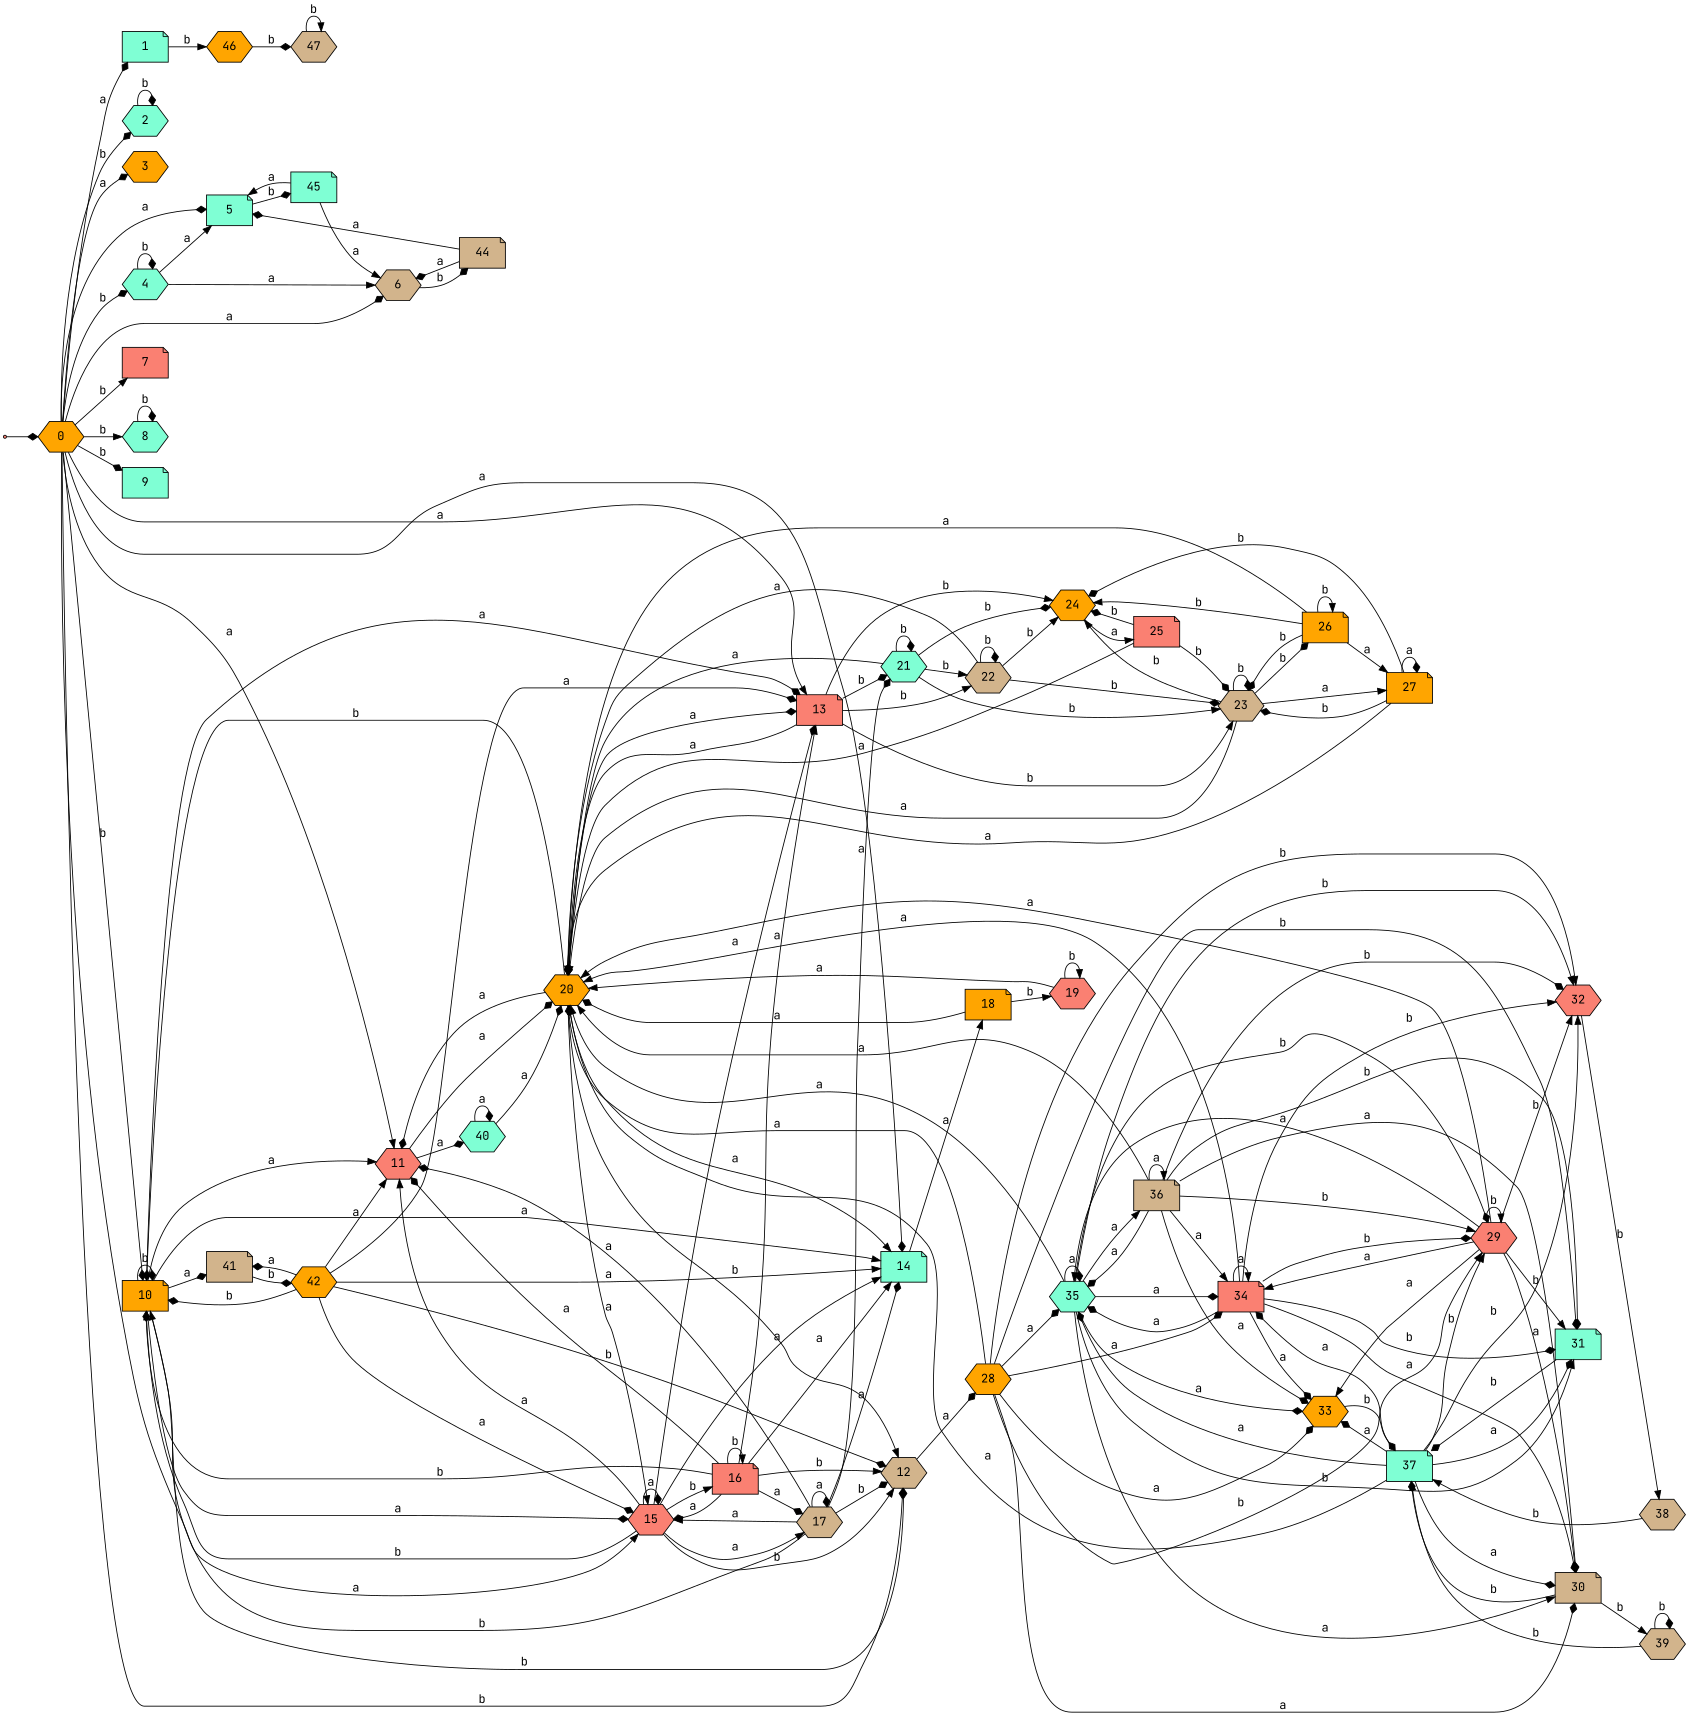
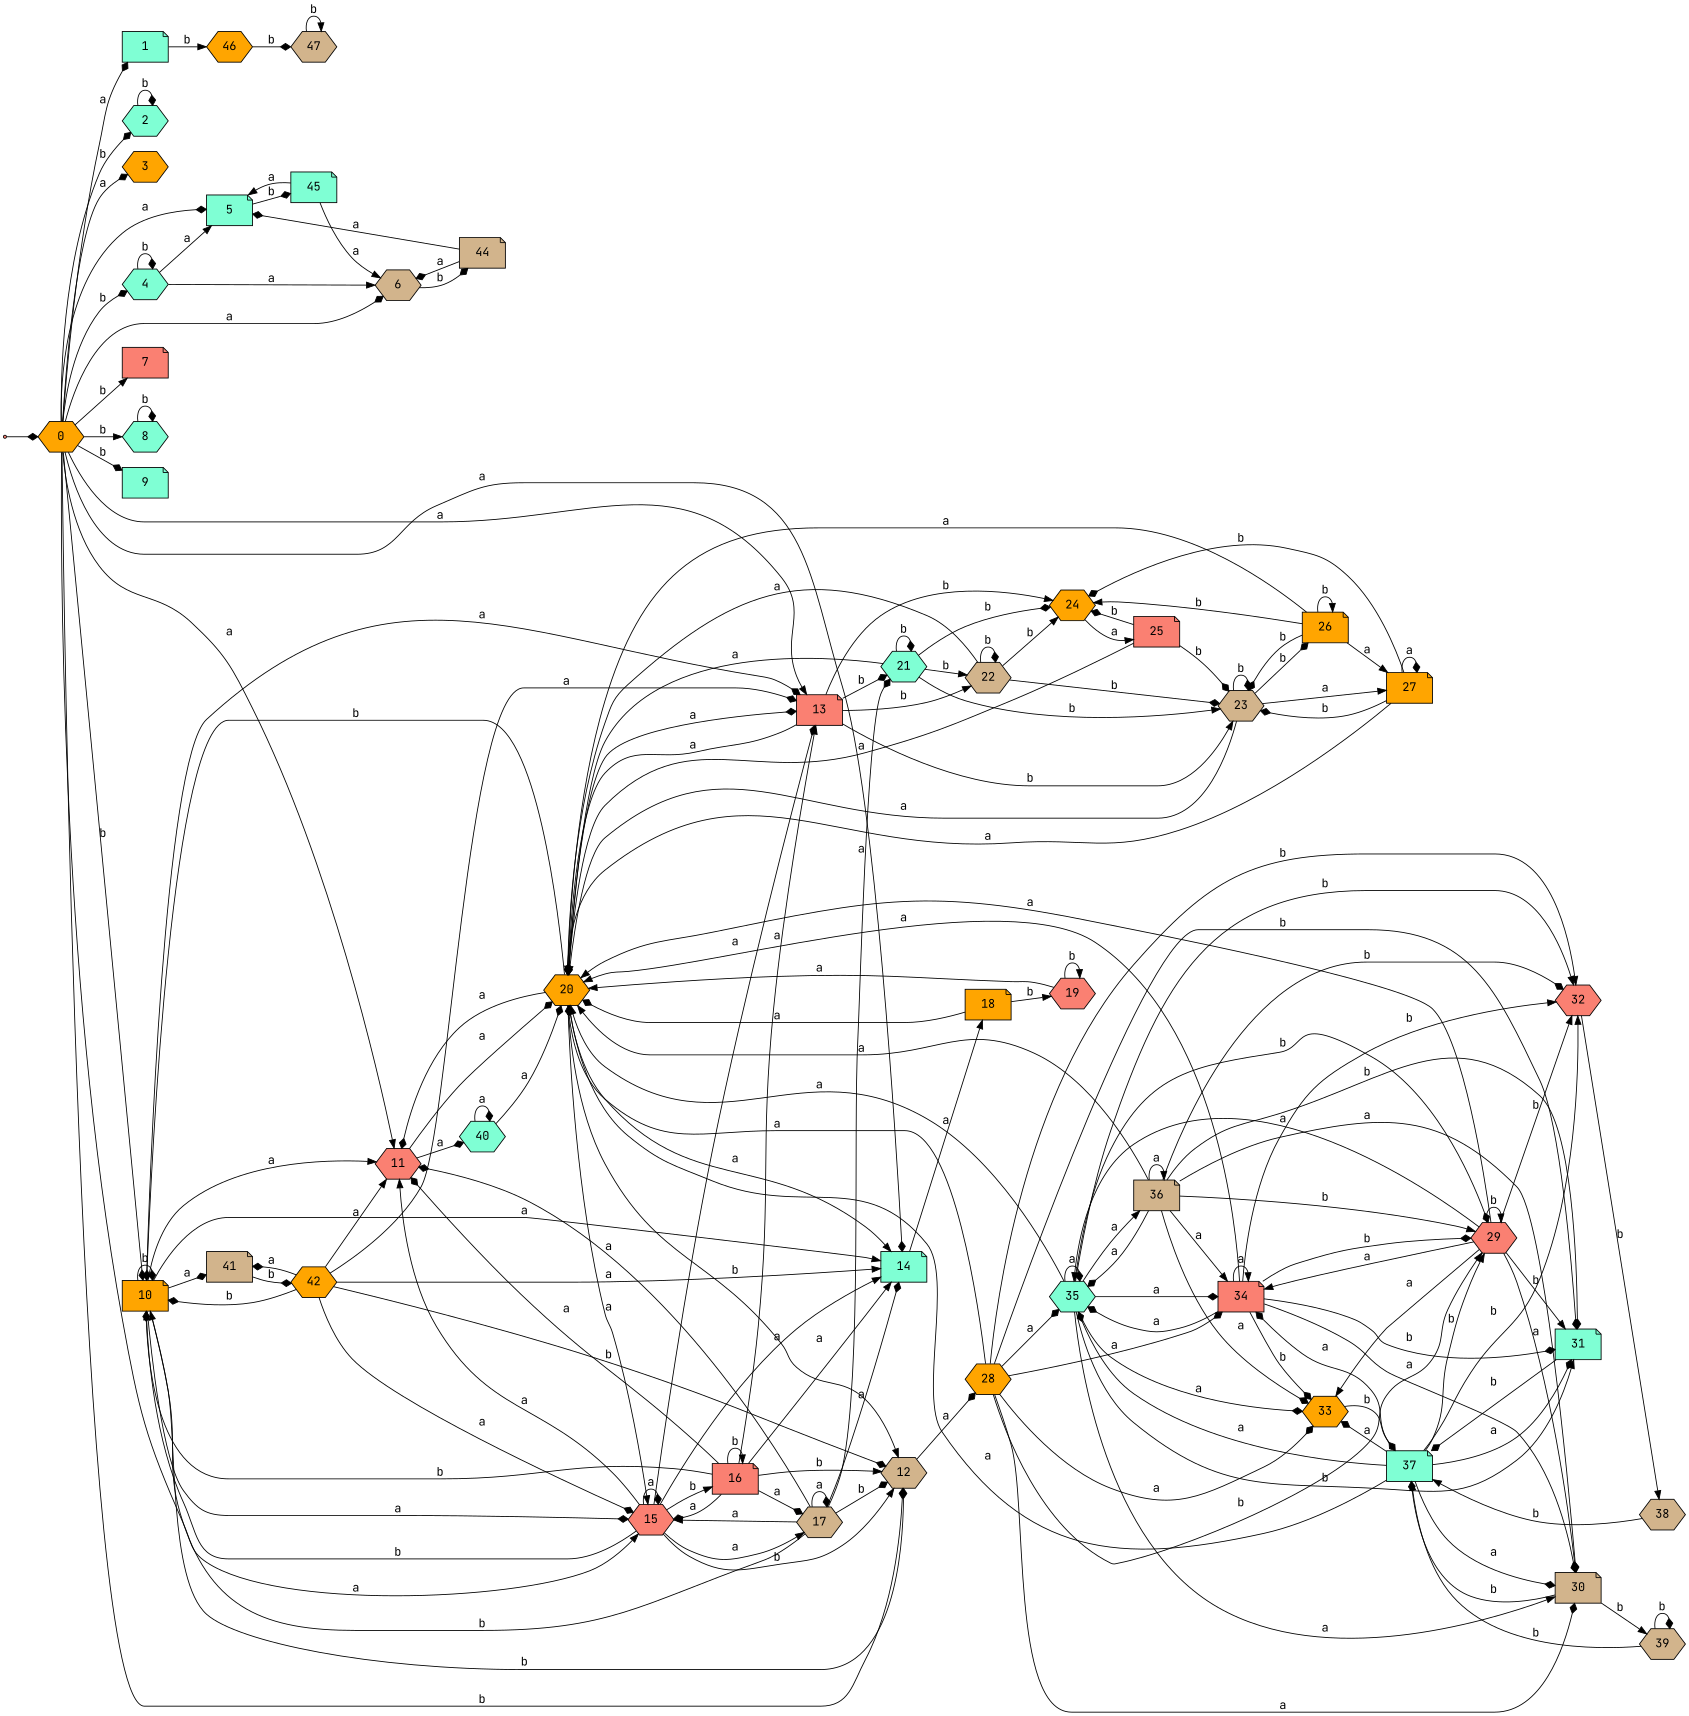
  digraph {
    fontname="JetBrains Mono"
    rankdir=LR
    node [fillcolor=aquamarine fontname="JetBrains Mono" shape=hexagon style=filled]
    edge [arrowhead=diamond fontname="JetBrains Mono"]
    dummy0 [fillcolor=salmon shape=point]
    0 [fillcolor=orange]
    1 [shape=note]
    2
    3 [fillcolor=orange]
    4
    5 [shape=note]
    6 [fillcolor=tan]
    7 [fillcolor=salmon shape=note]
    8
    9 [shape=note]
    10 [fillcolor=orange shape=note]
    11 [fillcolor=salmon]
    12 [fillcolor=tan]
    13 [fillcolor=salmon shape=note]
    14 [shape=note]
    15 [fillcolor=salmon]
    46 [fillcolor=orange]
    45 [shape=note]
    44 [fillcolor=tan shape=note]
    41 [fillcolor=tan shape=note]
    20 [fillcolor=orange]
    40
    28 [fillcolor=orange]
    21
    22 [fillcolor=tan]
    23 [fillcolor=tan]
    24 [fillcolor=orange]
    18 [fillcolor=orange shape=note]
    16 [fillcolor=salmon shape=note]
    17 [fillcolor=tan]
    47 [fillcolor=tan]
    42 [fillcolor=orange]
    29 [fillcolor=salmon]
    30 [fillcolor=tan shape=note]
    31 [shape=note]
    32 [fillcolor=salmon]
    33 [fillcolor=orange]
    34 [fillcolor=salmon shape=note]
    35
    26 [fillcolor=orange shape=note]
    27 [fillcolor=orange shape=note]
    25 [fillcolor=salmon shape=note]
    19 [fillcolor=salmon]
    37 [shape=note]
    39 [fillcolor=tan]
    38 [fillcolor=tan]
    36 [fillcolor=tan shape=note]
    dummy0 -> 0
    0 -> 1 [label=a]
    0 -> 2 [label=b]
    0 -> 3 [label=a]
    0 -> 4 [label=b]
    0 -> 5 [label=a]
    0 -> 6 [label=a]
    0 -> 7 [arrowhead=normal label=b]
    0 -> 8 [arrowhead=normal label=b]
    0 -> 9 [label=b]
    0 -> 10 [label=b]
    0 -> 11 [arrowhead=normal label=a]
    0 -> 12 [label=b]
    0 -> 13 [arrowhead=normal label=a]
    0 -> 14 [label=a]
    0 -> 15 [arrowhead=normal label=a]
    1 -> 46 [arrowhead=normal label=b]
    2 -> 2 [label=b]
    4 -> 4 [label=b]
    4 -> 5 [arrowhead=normal label=a]
    4 -> 6 [arrowhead=normal label=a]
    5 -> 45 [label=b]
    6 -> 44 [label=b]
    8 -> 8 [label=b]
    10 -> 10 [label=b]
    10 -> 11 [arrowhead=normal label=a]
    10 -> 12 [label=b]
    10 -> 13 [label=a]
    10 -> 14 [arrowhead=normal label=a]
    10 -> 15 [label=a]
    10 -> 41 [label=a]
    11 -> 20 [label=a]
    11 -> 40 [label=a]
    12 -> 28 [label=a]
    13 -> 20 [label=a]
    13 -> 21 [label=b]
    13 -> 22 [arrowhead=normal label=b]
    13 -> 23 [arrowhead=normal label=b]
    13 -> 24 [arrowhead=normal label=b]
    14 -> 18 [arrowhead=normal label=a]
    15 -> 10 [arrowhead=normal label=b]
    15 -> 11 [arrowhead=normal label=a]
    15 -> 12 [arrowhead=normal label=b]
    15 -> 13 [label=a]
    15 -> 14 [arrowhead=normal label=a]
    15 -> 15 [label=a]
    15 -> 16 [arrowhead=normal label=b]
    15 -> 17 [arrowhead=normal label=a]
    46 -> 47 [label=b]
    45 -> 5 [arrowhead=normal label=a]
    45 -> 6 [arrowhead=normal label=a]
    44 -> 5 [label=a]
    44 -> 6 [label=a]
    41 -> 42 [label=b]
    20 -> 10 [label=b]
    20 -> 11 [label=a]
    20 -> 12 [arrowhead=normal label=b]
    20 -> 13 [label=a]
    20 -> 14 [arrowhead=normal label=a]
    20 -> 15 [arrowhead=normal label=a]
    40 -> 20 [label=a]
    40 -> 40 [label=a]
    28 -> 20 [label=a]
    28 -> 29 [arrowhead=normal label=b]
    28 -> 30 [label=a]
    28 -> 31 [label=b]
    28 -> 32 [arrowhead=normal label=b]
    28 -> 33 [label=a]
    28 -> 34 [label=a]
    28 -> 35 [label=a]
    21 -> 20 [label=a]
    21 -> 21 [label=b]
    21 -> 22 [arrowhead=normal label=b]
    21 -> 23 [arrowhead=normal label=b]
    21 -> 24 [label=b]
    22 -> 20 [label=a]
    22 -> 22 [label=b]
    22 -> 23 [label=b]
    22 -> 24 [arrowhead=normal label=b]
    23 -> 20 [arrowhead=normal label=a]
    23 -> 23 [label=b]
-   23 -> 24 [arrowhead=normal label=b]
    23 -> 26 [label=b]
    23 -> 27 [arrowhead=normal label=a]
    24 -> 25 [arrowhead=normal label=a]
    18 -> 20 [label=a]
    18 -> 19 [arrowhead=normal label=b]
    16 -> 10 [label=b]
    16 -> 11 [label=a]
    16 -> 12 [arrowhead=normal label=b]
    16 -> 13 [arrowhead=normal label=a]
    16 -> 14 [arrowhead=normal label=a]
    16 -> 15 [label=a]
    16 -> 16 [arrowhead=normal label=b]
    16 -> 17 [label=a]
    17 -> 10 [arrowhead=normal label=b]
    17 -> 11 [label=a]
    17 -> 12 [label=b]
    17 -> 14 [label=a]
    17 -> 15 [arrowhead=normal label=a]
    17 -> 21 [label=a]
    17 -> 17 [label=a]
    47 -> 47 [arrowhead=normal label=b]
    42 -> 10 [label=b]
    42 -> 11 [arrowhead=normal label=a]
    42 -> 12 [label=b]
    42 -> 13 [label=a]
    42 -> 14 [arrowhead=normal label=a]
    42 -> 15 [label=a]
    42 -> 41 [label=a]
    29 -> 20 [arrowhead=normal label=a]
    29 -> 29 [arrowhead=normal label=b]
    29 -> 30 [label=a]
    29 -> 31 [arrowhead=normal label=b]
    29 -> 32 [arrowhead=normal label=b]
    29 -> 33 [arrowhead=normal label=a]
    29 -> 34 [arrowhead=normal label=a]
    29 -> 35 [arrowhead=normal label=a]
    30 -> 37 [label=b]
    30 -> 39 [arrowhead=normal label=b]
    31 -> 37 [label=b]
    32 -> 38 [arrowhead=normal label=b]
    33 -> 37 [label=b]
    34 -> 20 [arrowhead=normal label=a]
    34 -> 29 [label=b]
    34 -> 30 [label=a]
    34 -> 31 [label=b]
    34 -> 32 [arrowhead=normal label=b]
-   34 -> 33 [label=a]
+   34 -> 33 [label=b]
    34 -> 34 [arrowhead=normal label=a]
    34 -> 35 [label=a]
    35 -> 20 [arrowhead=normal label=a]
    35 -> 29 [label=b]
    35 -> 30 [arrowhead=normal label=a]
    35 -> 31 [arrowhead=normal label=b]
    35 -> 32 [arrowhead=normal label=b]
    35 -> 33 [label=a]
    35 -> 34 [label=a]
    35 -> 35 [label=a]
    35 -> 36 [arrowhead=normal label=a]
    26 -> 20 [label=a]
    26 -> 23 [label=b]
    26 -> 24 [arrowhead=normal label=b]
    26 -> 26 [arrowhead=normal label=b]
    26 -> 27 [arrowhead=normal label=a]
    27 -> 20 [arrowhead=normal label=a]
    27 -> 23 [label=b]
    27 -> 24 [label=b]
    27 -> 27 [label=a]
    25 -> 20 [label=a]
    25 -> 23 [label=b]
    25 -> 24 [label=b]
    19 -> 20 [arrowhead=normal label=a]
    19 -> 19 [arrowhead=normal label=b]
    37 -> 20 [arrowhead=normal label=a]
    37 -> 29 [arrowhead=normal label=b]
    37 -> 30 [label=a]
    37 -> 31 [label=a]
    37 -> 32 [arrowhead=normal label=b]
    37 -> 33 [label=a]
    37 -> 34 [label=a]
    37 -> 35 [label=a]
    39 -> 37 [arrowhead=normal label=b]
    39 -> 39 [label=b]
    38 -> 37 [arrowhead=normal label=b]
    36 -> 20 [arrowhead=normal label=a]
    36 -> 29 [arrowhead=normal label=b]
    36 -> 30 [label=a]
    36 -> 31 [label=b]
    36 -> 32 [label=b]
    36 -> 33 [label=a]
    36 -> 34 [arrowhead=normal label=a]
    36 -> 35 [label=a]
    36 -> 36 [arrowhead=normal label=a]
  }
